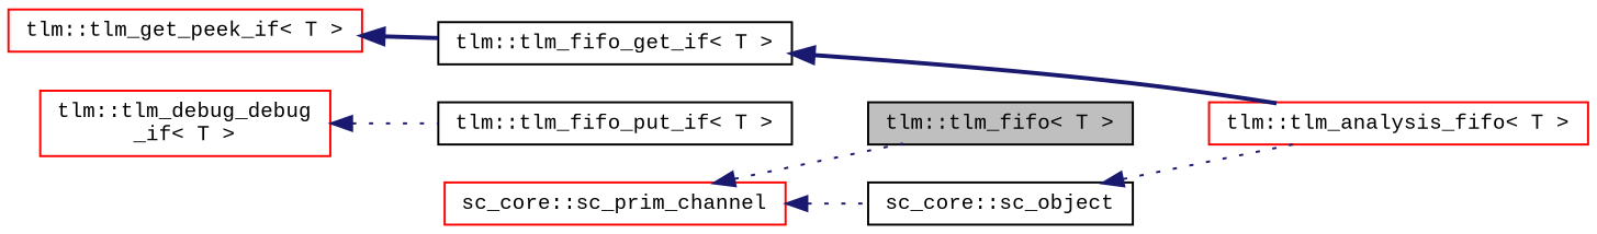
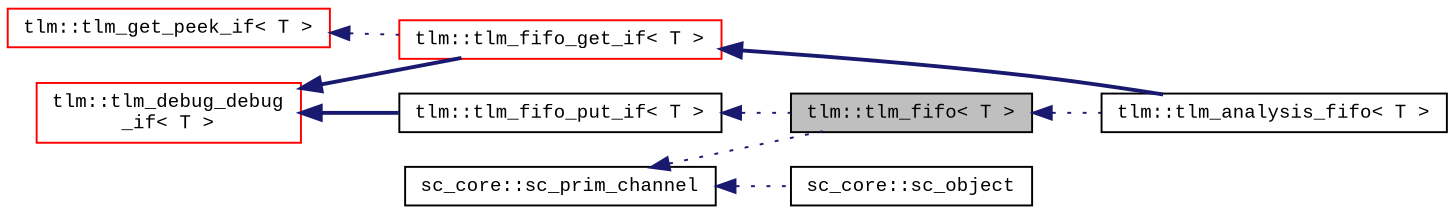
  digraph {
    fontname="Liberation Mono"
    rankdir=LR
    node [color=black fillcolor=white fontname="Liberation Mono" fontsize=10 shape=record style=filled]
    edge [color=midnightblue dir=back fontname="Liberation Mono" fontsize=10 labelfontname=FreeSans labelfontsize=10 style=dotted]
    n1 [fillcolor=grey75 fontcolor=black height=0.2 label="tlm::tlm_fifo\< T \>" width=0.4]
-   n2 [color=red height=0.2 label="tlm::tlm_analysis_fifo\< T \>" width=0.4]
-   n3 [height=0.2 label="tlm::tlm_fifo_get_if\< T \>" width=0.4]
+   n2 [height=0.2 label="tlm::tlm_analysis_fifo\< T \>" width=0.4]
+   n3 [color=red height=0.2 label="tlm::tlm_fifo_get_if\< T \>" width=0.4]
    n4 [color=red height=0.2 label="tlm::tlm_get_peek_if\< T \>" width=0.4]
    n5 [color=red height=0.2 label="tlm::tlm_debug_debug\l_if\< T \>" width=0.4]
    n6 [height=0.2 label="tlm::tlm_fifo_put_if\< T \>" width=0.4]
-   n7 [color=red height=0.2 label="sc_core::sc_prim_channel" width=0.4]
+   n7 [height=0.2 label="sc_core::sc_prim_channel" width=0.4]
    n8 [height=0.2 label="sc_core::sc_object" width=0.4]
-   n8 -> n2
+   n1 -> n2
    n3 -> n2 [style=bold]
-   n4 -> n3 [style=bold]
-   n5 -> n6
+   n4 -> n3
+   n5 -> n3 [style=bold]
+   n5 -> n6 [style=bold]
+   n6 -> n1
    n7 -> n1
    n7 -> n8
  }
